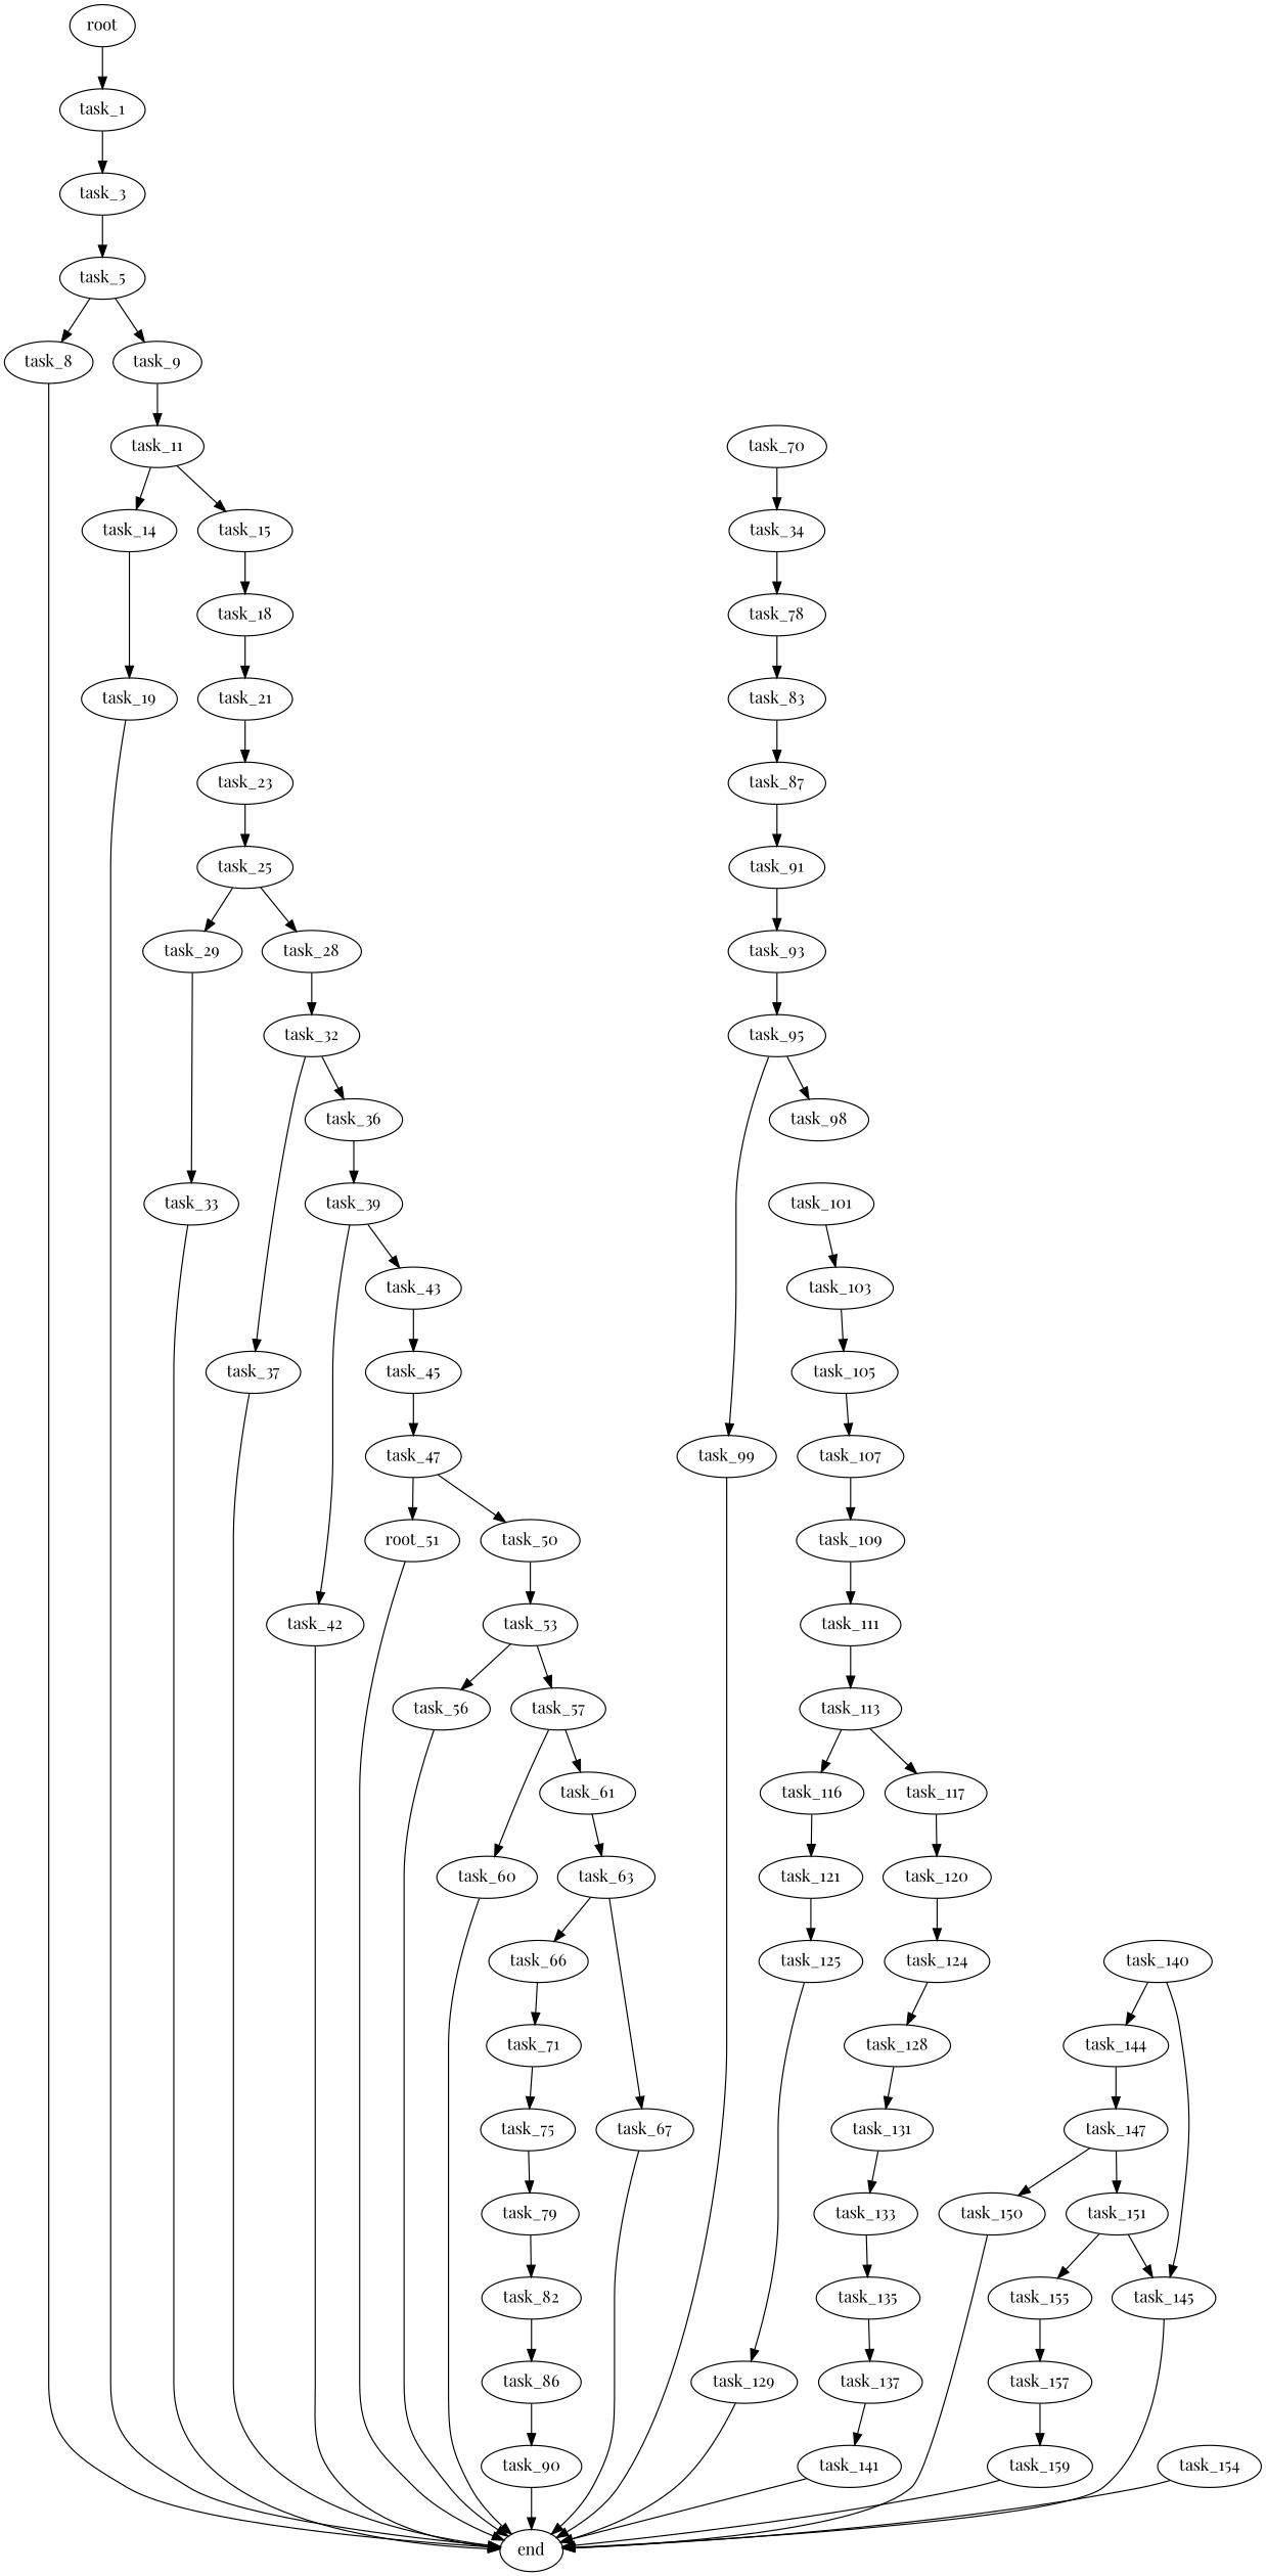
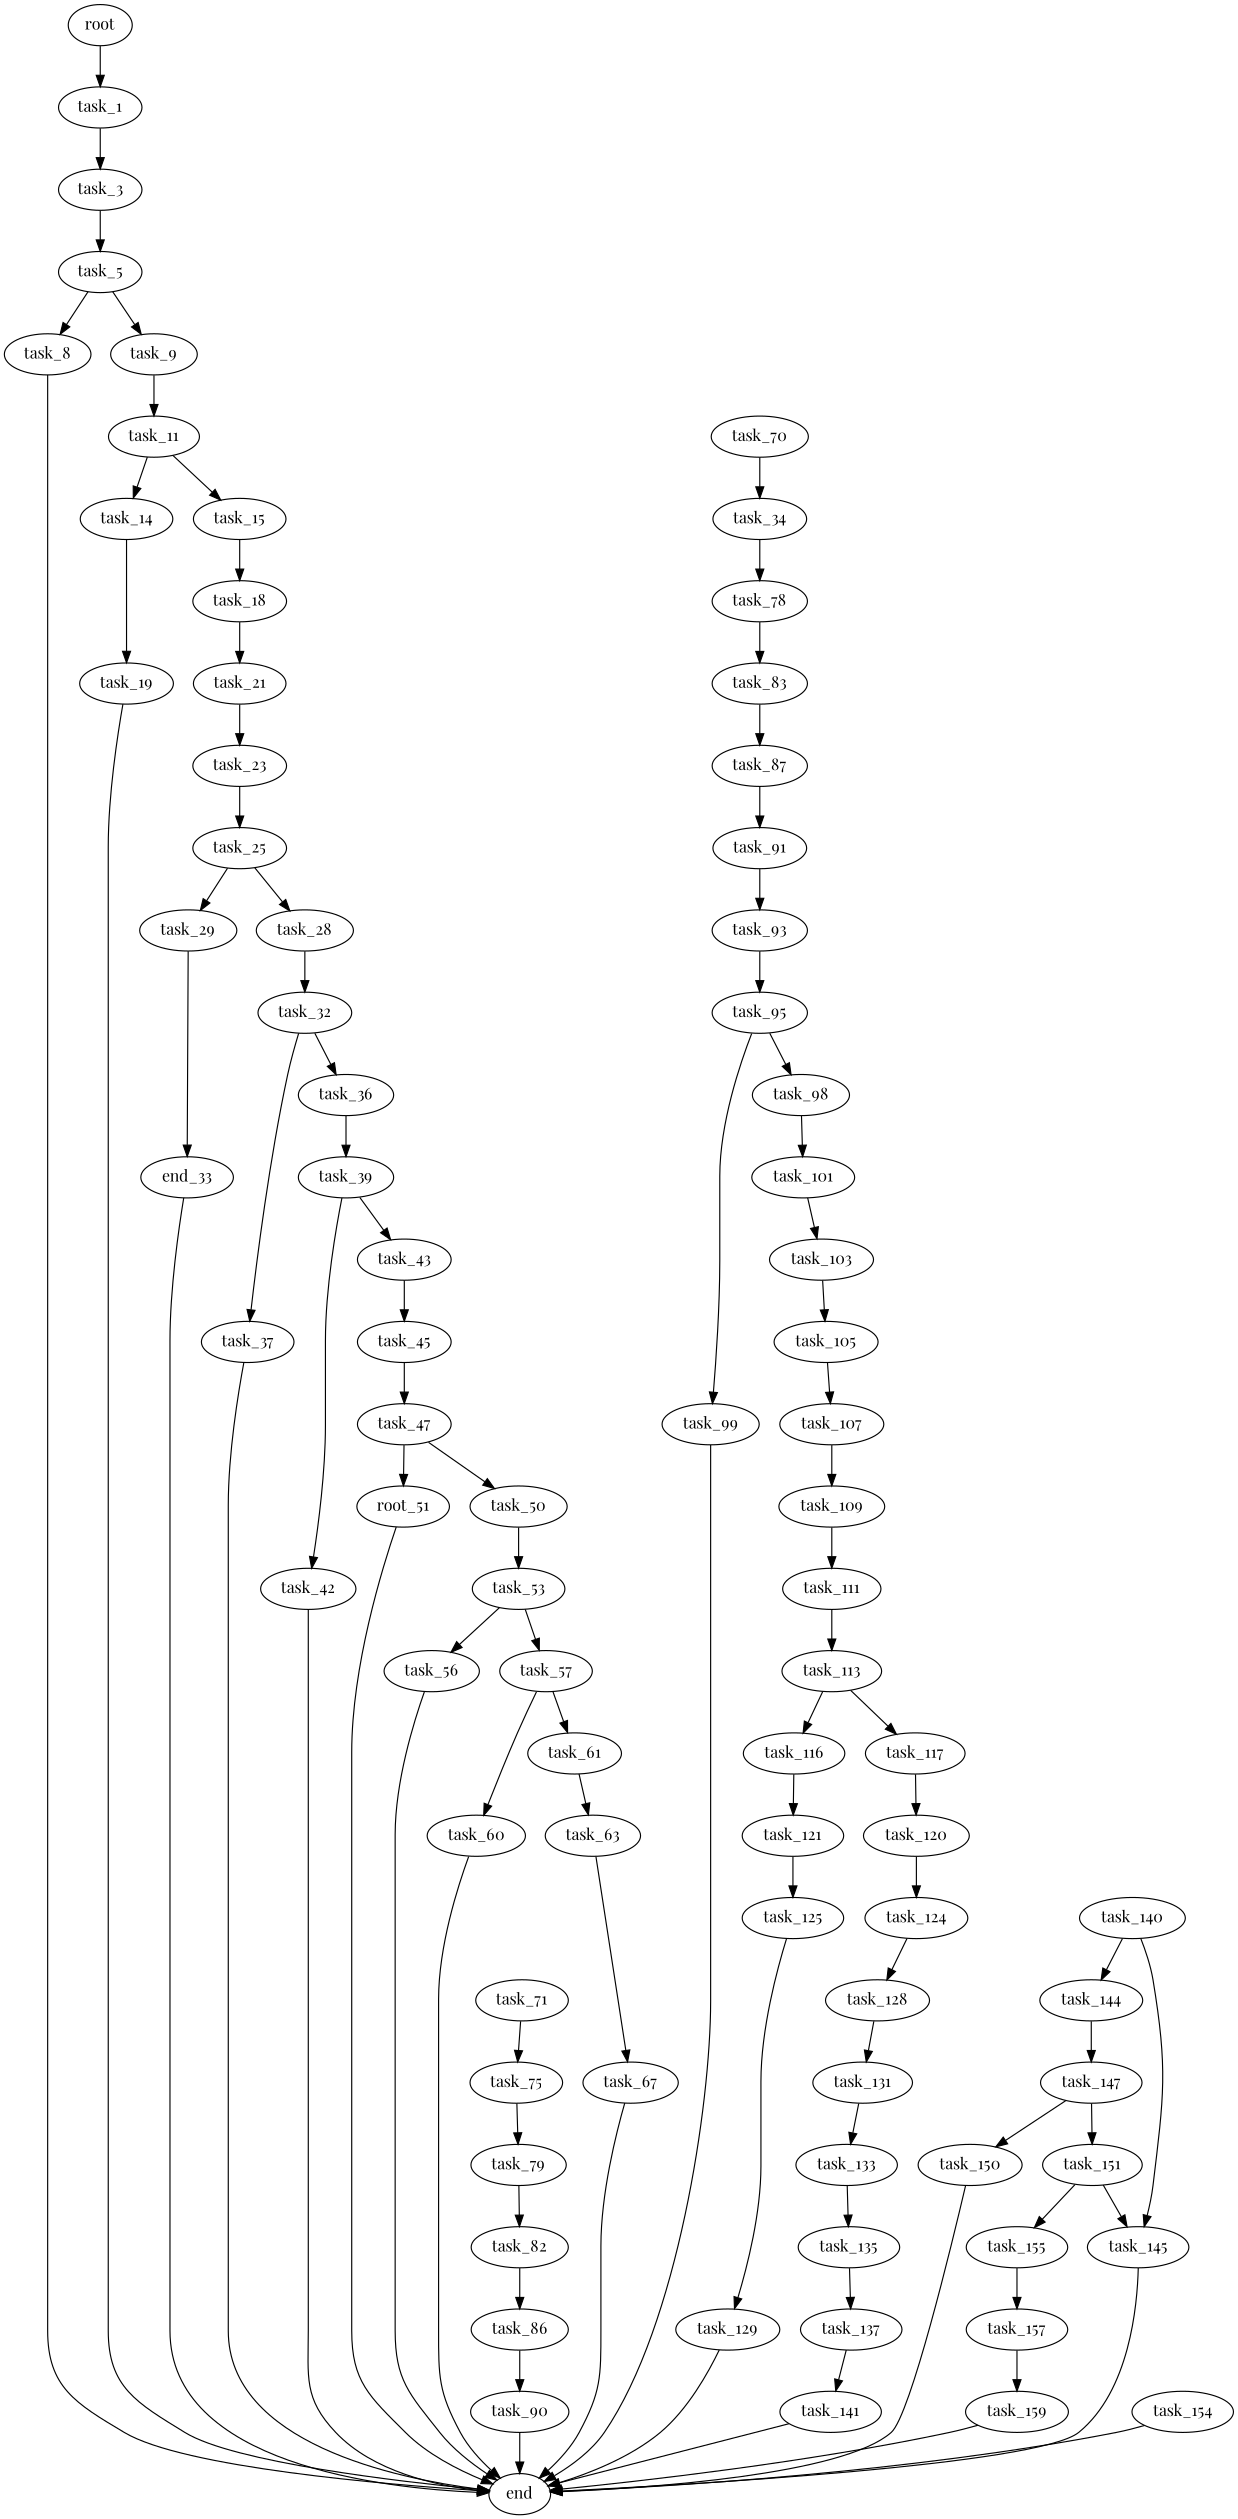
  digraph {
    fontname="Playfair Display"
    node [fontname="Playfair Display"]
    edge [fontname="Playfair Display"]
    root
    task_1
    task_3
    task_5
    task_8
    task_9
    end
    task_11
    task_14
    task_15
    task_19
    task_18
    task_21
    task_23
    task_25
    task_28
    task_29
    task_32
-   task_33
+   task_33 [label=end_33]
    task_36
    task_37
    task_39
    task_42
    task_43
    task_45
    task_47
    task_50
    n28 [label=root_51]
    task_53
    task_56
    task_57
    task_60
    task_61
    task_63
-   task_66
    task_67
    task_71
    n38 [label=task_34]
    task_70
    task_75
    task_78
    task_79
    task_83
    task_82
    task_87
    task_86
    task_91
    task_90
    task_93
    task_95
    task_98
    task_99
    task_101
    task_103
    task_105
    task_107
    task_109
    task_111
    task_113
    task_116
    task_117
    task_121
    task_120
    task_125
    task_124
    task_129
    task_128
    task_131
    task_133
    task_135
    task_137
    task_141
    task_140
    task_144
    task_145
    task_147
    task_150
    task_151
    task_155
    task_154
    task_157
    task_159
    root -> task_1
    task_1 -> task_3
    task_3 -> task_5
    task_5 -> task_8
    task_5 -> task_9
    task_8 -> end
    task_9 -> task_11
    task_11 -> task_14
    task_11 -> task_15
    task_14 -> task_19
    task_15 -> task_18
    task_19 -> end
    task_18 -> task_21
    task_21 -> task_23
    task_23 -> task_25
    task_25 -> task_28
    task_25 -> task_29
    task_28 -> task_32
    task_29 -> task_33
    task_32 -> task_36
    task_32 -> task_37
    task_33 -> end
    task_36 -> task_39
    task_37 -> end
    task_39 -> task_42
    task_39 -> task_43
    task_42 -> end
    task_43 -> task_45
    task_45 -> task_47
    task_47 -> task_50
    task_47 -> n28
    task_50 -> task_53
    n28 -> end
    task_53 -> task_56
    task_53 -> task_57
    task_56 -> end
    task_57 -> task_60
    task_57 -> task_61
    task_60 -> end
    task_61 -> task_63
-   task_63 -> task_66
    task_63 -> task_67
-   task_66 -> task_71
    task_67 -> end
    task_71 -> task_75
    n38 -> task_78
    task_70 -> n38
    task_75 -> task_79
    task_78 -> task_83
    task_79 -> task_82
    task_83 -> task_87
    task_82 -> task_86
    task_87 -> task_91
    task_86 -> task_90
    task_91 -> task_93
    task_90 -> end
    task_93 -> task_95
    task_95 -> task_98
    task_95 -> task_99
+   task_98 -> task_101
    task_99 -> end
    task_101 -> task_103
    task_103 -> task_105
    task_105 -> task_107
    task_107 -> task_109
    task_109 -> task_111
    task_111 -> task_113
    task_113 -> task_116
    task_113 -> task_117
    task_116 -> task_121
    task_117 -> task_120
    task_121 -> task_125
    task_120 -> task_124
    task_125 -> task_129
    task_124 -> task_128
    task_129 -> end
    task_128 -> task_131
    task_131 -> task_133
    task_133 -> task_135
    task_135 -> task_137
    task_137 -> task_141
    task_141 -> end
    task_140 -> task_144
    task_140 -> task_145
    task_144 -> task_147
    task_145 -> end
    task_147 -> task_150
    task_147 -> task_151
    task_150 -> end
    task_151 -> task_145
    task_151 -> task_155
    task_155 -> task_157
    task_154 -> end
    task_157 -> task_159
    task_159 -> end
  }
